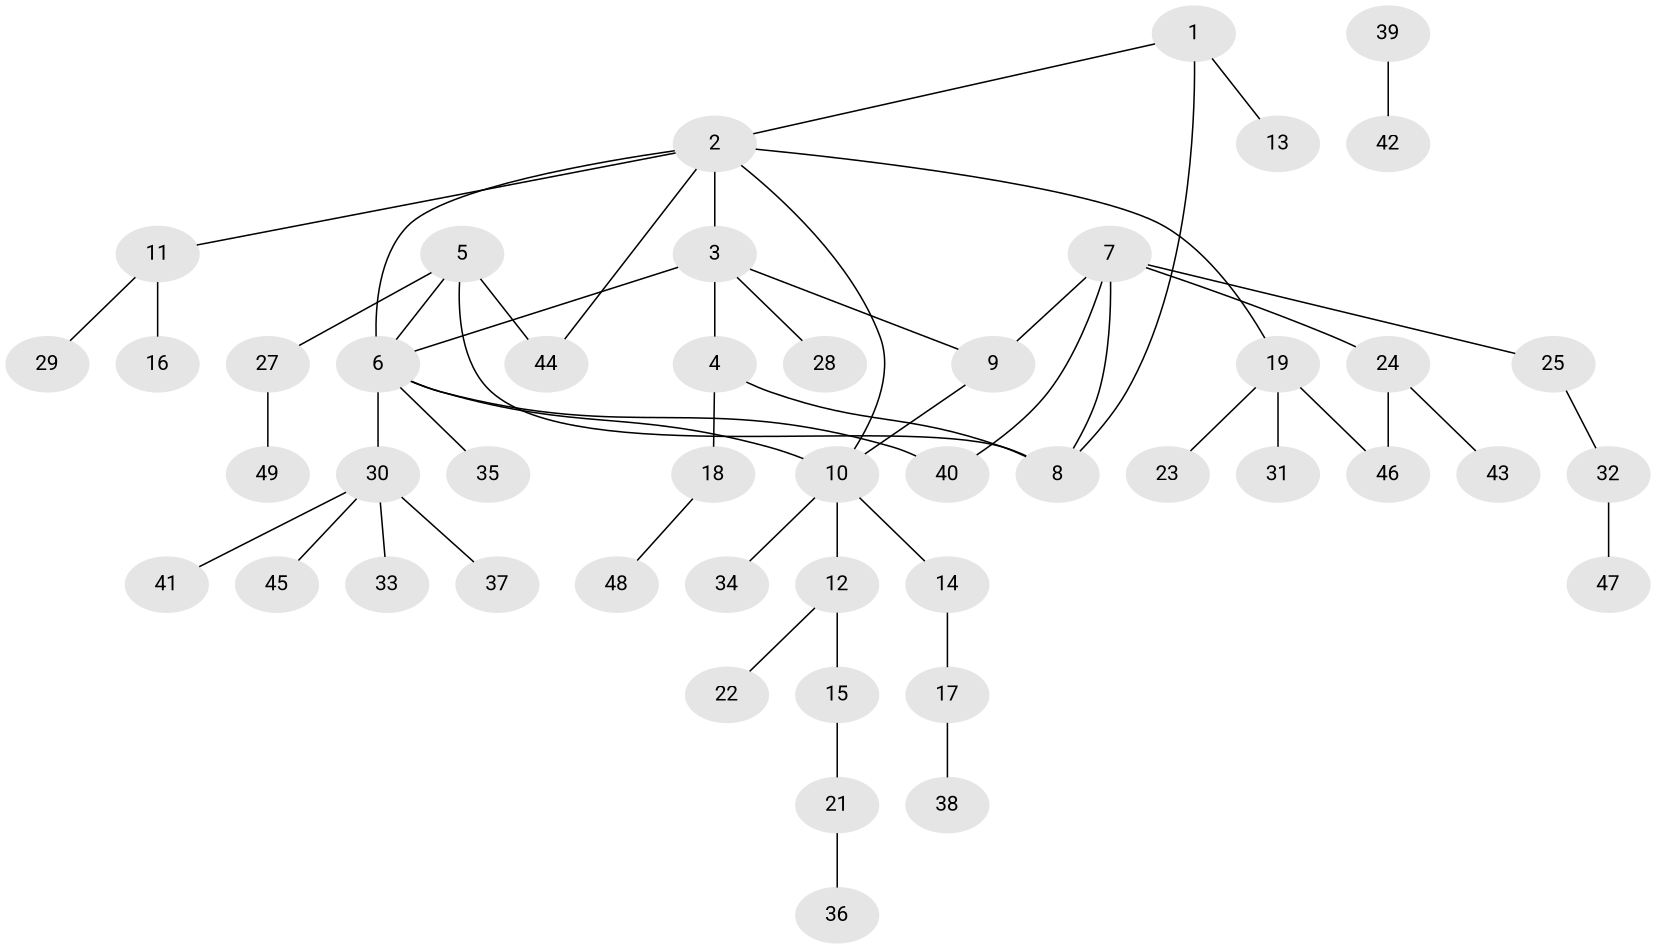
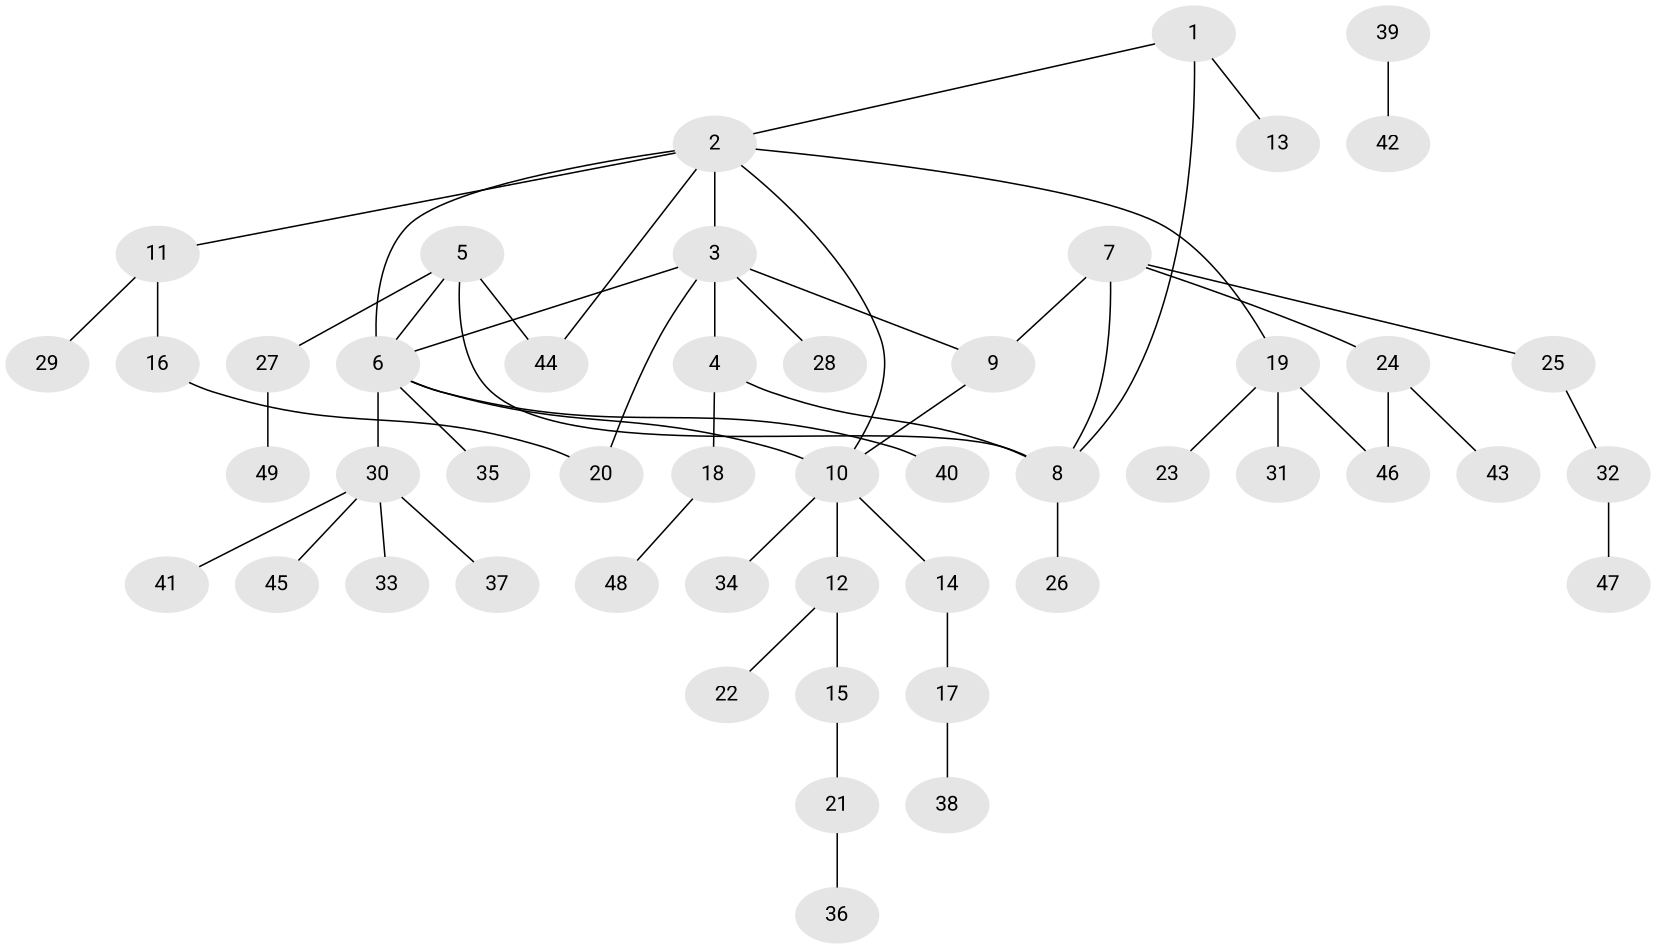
  graph {
    fontname=Roboto
    node [color=gray90 fontname=Roboto style=filled]
    edge [fontname=Roboto]
    1
    2
    8
    13
    3
    6
    10
    11
    19
    44
+   26
    4
    9
+   20
    28
    30
    35
    40
    12
    14
    34
    16
    29
    23
    31
    46
    18
    48
    5
    27
    49
    33
    37
    41
    45
    7
    24
    25
    43
    32
    15
    22
    17
    21
    38
    36
    39
    42
    47
    1 -- 2
    1 -- 8
    1 -- 13
    2 -- 3
    2 -- 6
    2 -- 10
    2 -- 11
    2 -- 19
    2 -- 44
+   8 -- 26
    3 -- 6
    3 -- 4
    3 -- 9
+   3 -- 20
    3 -- 28
    6 -- 10
    6 -- 30
    6 -- 35
    6 -- 40
    10 -- 12
    10 -- 14
    10 -- 34
    11 -- 16
    11 -- 29
    19 -- 23
    19 -- 31
    19 -- 46
    4 -- 8
    4 -- 18
    9 -- 10
    30 -- 33
    30 -- 37
    30 -- 41
    30 -- 45
    12 -- 15
    12 -- 22
    14 -- 17
+   16 -- 20
    18 -- 48
    5 -- 8
    5 -- 6
    5 -- 44
    5 -- 27
    27 -- 49
    7 -- 8
    7 -- 9
-   7 -- 40
    7 -- 24
    7 -- 25
    24 -- 46
    24 -- 43
    25 -- 32
    32 -- 47
    15 -- 21
    17 -- 38
    21 -- 36
    39 -- 42
  }
